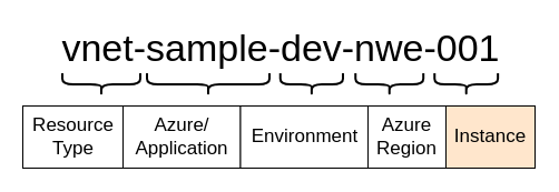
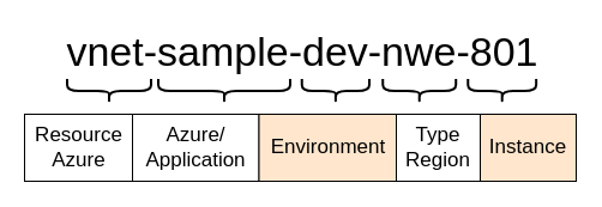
  <mxCell id="0" />
  <mxCell id="1" parent="0" />
- <mxCell id="2" value="vnet-sample-dev-nwe-001" style="text;html=1;align=center;verticalAlign=middle;whiteSpace=wrap;rounded=0;fontSize=34;" vertex="1" parent="1"><mxGeometry x="42" y="27.5" width="420" height="30" as="geometry" /></mxCell>
- <mxCell id="3" value="Resource&lt;div style=&quot;font-size: 17px;&quot;&gt;Type&lt;/div&gt;" style="rounded=0;whiteSpace=wrap;html=1;fontSize=17;" vertex="1" parent="1"><mxGeometry x="20" y="95" width="91" height="56" as="geometry" /></mxCell>
+ <mxCell id="2" value="vnet-sample-dev-nwe-801" style="text;html=1;align=center;verticalAlign=middle;whiteSpace=wrap;rounded=0;fontSize=34;" vertex="1" parent="1"><mxGeometry x="42" y="27.5" width="420" height="30" as="geometry" /></mxCell>
+ <mxCell id="3" value="Resource&lt;div style=&quot;font-size: 17px;&quot;&gt;Azure&lt;/div&gt;" style="rounded=0;whiteSpace=wrap;html=1;fontSize=17;" vertex="1" parent="1"><mxGeometry x="20" y="95" width="91" height="56" as="geometry" /></mxCell>
  <mxCell id="4" value="Azure/&lt;div style=&quot;font-size: 17px;&quot;&gt;Application&lt;/div&gt;" style="rounded=0;whiteSpace=wrap;html=1;fontSize=17;" vertex="1" parent="1"><mxGeometry x="110" y="95" width="105.5" height="56" as="geometry" /></mxCell>
- <mxCell id="5" value="Environment" style="rounded=0;whiteSpace=wrap;html=1;fontSize=17;" vertex="1" parent="1"><mxGeometry x="215.5" y="95" width="114.5" height="56" as="geometry" /></mxCell>
- <mxCell id="6" value="Azure&lt;div style=&quot;font-size: 17px;&quot;&gt;Region&lt;/div&gt;" style="rounded=0;whiteSpace=wrap;html=1;fontSize=17;" vertex="1" parent="1"><mxGeometry x="330" y="95" width="70" height="56" as="geometry" /></mxCell>
+ <mxCell id="5" value="Environment" style="rounded=0;whiteSpace=wrap;html=1;fontSize=17;fillColor=#ffe6cc;" vertex="1" parent="1"><mxGeometry x="215.5" y="95" width="114.5" height="56" as="geometry" /></mxCell>
+ <mxCell id="6" value="Type&lt;div style=&quot;font-size: 17px;&quot;&gt;Region&lt;/div&gt;" style="rounded=0;whiteSpace=wrap;html=1;fontSize=17;" vertex="1" parent="1"><mxGeometry x="330" y="95" width="70" height="56" as="geometry" /></mxCell>
  <mxCell id="7" value="Instance" style="rounded=0;whiteSpace=wrap;html=1;fontSize=17;fillColor=#ffe6cc;" vertex="1" parent="1"><mxGeometry x="400" y="95" width="80" height="56" as="geometry" /></mxCell>
  <mxCell id="8" value="" style="shape=curlyBracket;whiteSpace=wrap;html=1;rounded=1;flipH=1;labelPosition=right;verticalLabelPosition=middle;align=left;verticalAlign=middle;rotation=90;strokeWidth=2;" vertex="1" parent="1"><mxGeometry x="80.5" y="40.5" width="20" height="70" as="geometry" /></mxCell>
  <mxCell id="9" value="" style="shape=curlyBracket;whiteSpace=wrap;html=1;rounded=1;flipH=1;labelPosition=right;verticalLabelPosition=middle;align=left;verticalAlign=middle;rotation=90;strokeWidth=2;" vertex="1" parent="1"><mxGeometry x="176.5" y="20.5" width="20" height="110" as="geometry" /></mxCell>
  <mxCell id="10" value="" style="shape=curlyBracket;whiteSpace=wrap;html=1;rounded=1;flipH=1;labelPosition=right;verticalLabelPosition=middle;align=left;verticalAlign=middle;rotation=90;strokeWidth=2;" vertex="1" parent="1"><mxGeometry x="269.38" y="47.375" width="20" height="56.25" as="geometry" /></mxCell>
  <mxCell id="11" value="" style="shape=curlyBracket;whiteSpace=wrap;html=1;rounded=1;flipH=1;labelPosition=right;verticalLabelPosition=middle;align=left;verticalAlign=middle;rotation=90;strokeWidth=2;" vertex="1" parent="1"><mxGeometry x="339.23" y="45.02" width="20" height="60.96" as="geometry" /></mxCell>
  <mxCell id="12" value="" style="shape=curlyBracket;whiteSpace=wrap;html=1;rounded=1;flipH=1;labelPosition=right;verticalLabelPosition=middle;align=left;verticalAlign=middle;rotation=90;strokeWidth=2;" vertex="1" parent="1"><mxGeometry x="408.2" y="47.055" width="20" height="56.89" as="geometry" /></mxCell>
